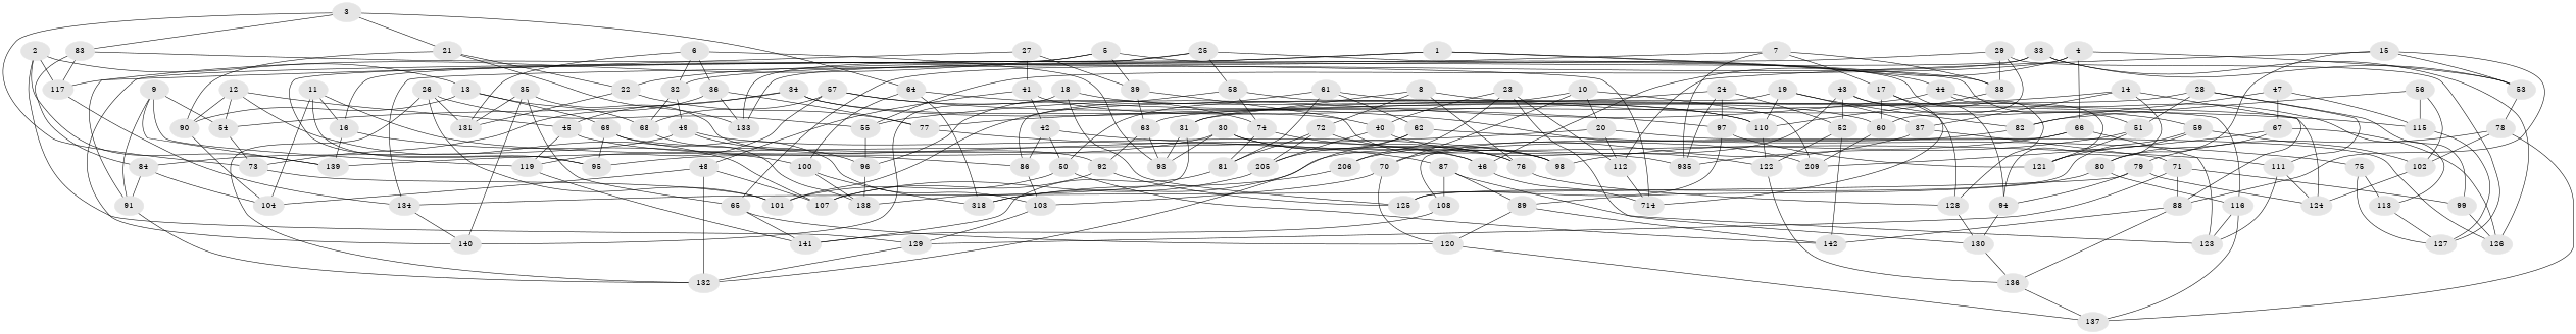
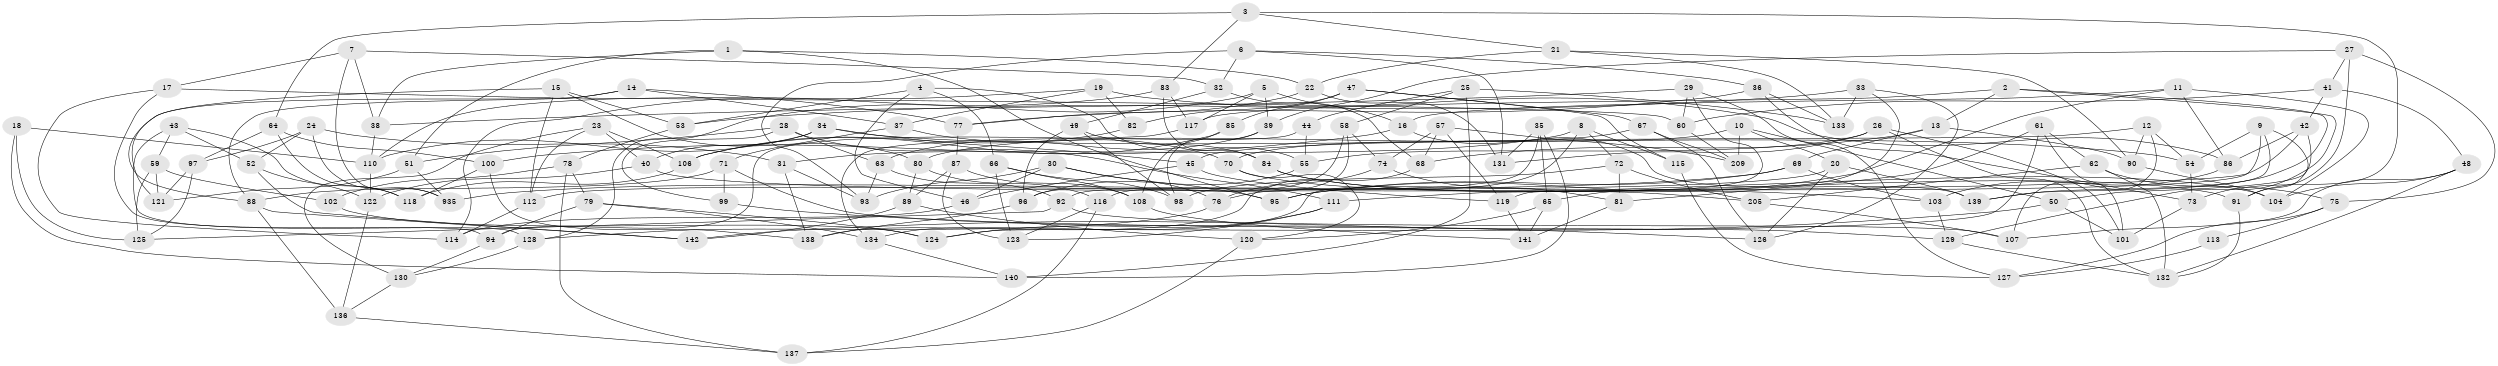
  graph {
    node [color=gray90 style=filled]
    1
    22
    38
    51
    95
    131
    77
    110
    n9 [label=935]
    121
    2
    13
    117
    129
    139
    90
    68
    69
    134
    132
    3
    21
    64
    73
    83
    133
    100
    97
-   118 [label=318]
+   118
    101
-   114 [label=714]
+   114
    84
    4
    46
    53
    55
    66
    78
    96
    98
    108
    123
    5
    16
    39
    128
    63
    130
    6
    32
    36
    93
    49
    7
    17
    60
    94
    8
    31
    72
    76
    115
    138
    n64 [label=205]
    81
    127
    9
    54
    91
    119
    141
    10
    20
    50
    70
    n76 [label=209]
    112
    126
    142
    120
    103
    11
    86
    104
    12
    45
    107
    14
    37
    88
    71
    87
    99
    15
    80
    116
    89
    136
    18
    125
    140
-   56
    82
    102
    122
    19
-   106 [label=206]
+   106
    23
    40
    24
    52
    25
    44
    58
    113
    74
    26
    27
    41
    75
    42
    48
    28
    111
    92
    124
    29
    30
    33
    65
    34
    35
    43
    59
    47
    67
+   85
    79
    137
    57
    61
    62
    1 -- 22
    1 -- 38
    1 -- 51
    1 -- 95
    22 -- 131
    22 -- 77
    38 -- 110
    51 -- n9
    51 -- 121
    77 -- 87
    110 -- 122
    2 -- 13
    2 -- 117
    2 -- 129
    2 -- 139
    13 -- 90
    13 -- 68
    13 -- 69
    117 -- 134
    129 -- 132
    90 -- 104
    68 -- 138
    69 -- 95
    69 -- n9
    69 -- 103
    134 -- 140
    3 -- 21
    3 -- 64
    3 -- 73
    3 -- 83
    21 -- 22
    21 -- 90
    21 -- 133
    64 -- 100
    64 -- 97
    64 -- 118
    73 -- 101
    83 -- 117
    83 -- 114
    83 -- 84
    100 -- 118
    100 -- 138
    97 -- 121
    97 -- 125
    84 -- 91
    84 -- 104
    4 -- 46
    4 -- 53
    4 -- 55
    4 -- 66
    46 -- 114
    53 -- 78
    55 -- 96
    66 -- 98
    66 -- 108
    66 -- 123
    78 -- 102
    78 -- 79
    78 -- 137
    96 -- 138
    108 -- 141
    5 -- 117
    5 -- 16
    5 -- 39
    5 -- 128
    16 -- 139
    16 -- 100
    39 -- 98
    39 -- 63
    128 -- 130
    63 -- 93
    63 -- 92
    130 -- 136
    6 -- 131
    6 -- 32
    6 -- 36
    6 -- 93
    32 -- 68
    32 -- 49
    36 -- 77
    36 -- 73
    36 -- 133
    49 -- 84
    49 -- 96
    49 -- 98
    7 -- 38
    7 -- n9
    7 -- 32
    7 -- 17
    17 -- 114
    17 -- 60
    17 -- 94
    60 -- n76
    94 -- 130
    8 -- 31
    8 -- 72
    8 -- 76
    8 -- 115
    31 -- 93
    31 -- 138
    72 -- 98
    72 -- n64
    72 -- 81
    76 -- 128
    115 -- 127
    n64 -- 107
    81 -- 141
    9 -- 139
    9 -- 54
    9 -- 91
    9 -- 119
    54 -- 73
    91 -- 132
    119 -- 141
    10 -- 20
    10 -- 50
    10 -- 70
    10 -- n76
    20 -- 139
    20 -- 112
    20 -- 126
    50 -- 101
    50 -- 142
    70 -- 120
    70 -- 103
    112 -- 114
    120 -- 137
    103 -- 129
    11 -- 95
    11 -- 16
    11 -- 86
    11 -- 104
    86 -- 103
    12 -- 90
    12 -- 54
    12 -- 45
    12 -- 107
    45 -- 46
    45 -- 119
    14 -- 77
    14 -- 121
    14 -- 37
    14 -- 88
    37 -- 70
    37 -- 71
    88 -- 142
    88 -- 136
    71 -- 129
    71 -- 88
    71 -- 99
    87 -- 108
    87 -- 123
    87 -- 89
    99 -- 126
    15 -- 53
    15 -- 112
    15 -- 88
    15 -- 80
    80 -- 116
    80 -- 89
    116 -- 123
    116 -- 137
    89 -- 142
    89 -- 120
    136 -- 137
    18 -- 110
    18 -- 125
    18 -- 140
-   56 -- 115
-   56 -- 82
-   56 -- 102
    82 -- 106
    102 -- 124
    122 -- 136
    19 -- 110
    19 -- 86
    19 -- 37
    19 -- 82
    106 -- 118
    23 -- 130
    23 -- 112
    23 -- 106
    23 -- 40
    40 -- n64
    40 -- 122
    24 -- n9
    24 -- 97
    24 -- 31
    24 -- 52
    52 -- 142
    52 -- 122
    25 -- 133
    25 -- 140
    25 -- 44
    25 -- 58
    44 -- 55
    44 -- 94
-   44 -- 113
    58 -- 96
    58 -- 116
    58 -- 74
    113 -- 127
    74 -- 76
    74 -- 81
    26 -- 131
    26 -- 132
    26 -- 101
    26 -- 55
    27 -- 39
    27 -- 91
    27 -- 41
+   27 -- 75
    41 -- 60
    41 -- 42
    41 -- 48
    75 -- 127
    75 -- 113
    42 -- 50
    42 -- 86
    42 -- 111
    48 -- 132
    48 -- 104
    48 -- 107
    28 -- 51
    28 -- 63
    28 -- 99
    28 -- 111
    111 -- 123
    111 -- 124
    92 -- 107
    92 -- 125
    29 -- 38
    29 -- 134
    29 -- 60
    29 -- 127
    30 -- 95
    30 -- 46
    30 -- 93
    30 -- 76
    33 -- 133
    33 -- 53
    33 -- 126
    33 -- 65
    65 -- 141
    65 -- 120
    34 -- 110
    34 -- 54
    34 -- 45
    34 -- 40
    35 -- 131
    35 -- 140
    35 -- 92
    35 -- 65
    43 -- 118
    43 -- 128
    43 -- 52
    43 -- 59
    59 -- 121
    59 -- 125
    59 -- 102
    47 -- 115
    47 -- 82
    47 -- 67
+   47 -- 85
    67 -- n76
    67 -- 126
    67 -- 80
+   85 -- 108
+   85 -- 106
    79 -- 134
    79 -- 94
    79 -- 124
    57 -- 68
    57 -- 119
    57 -- n76
    57 -- 74
    61 -- 101
    61 -- 81
    61 -- 124
    61 -- 62
    62 -- 132
    62 -- n64
    62 -- 75
  }
